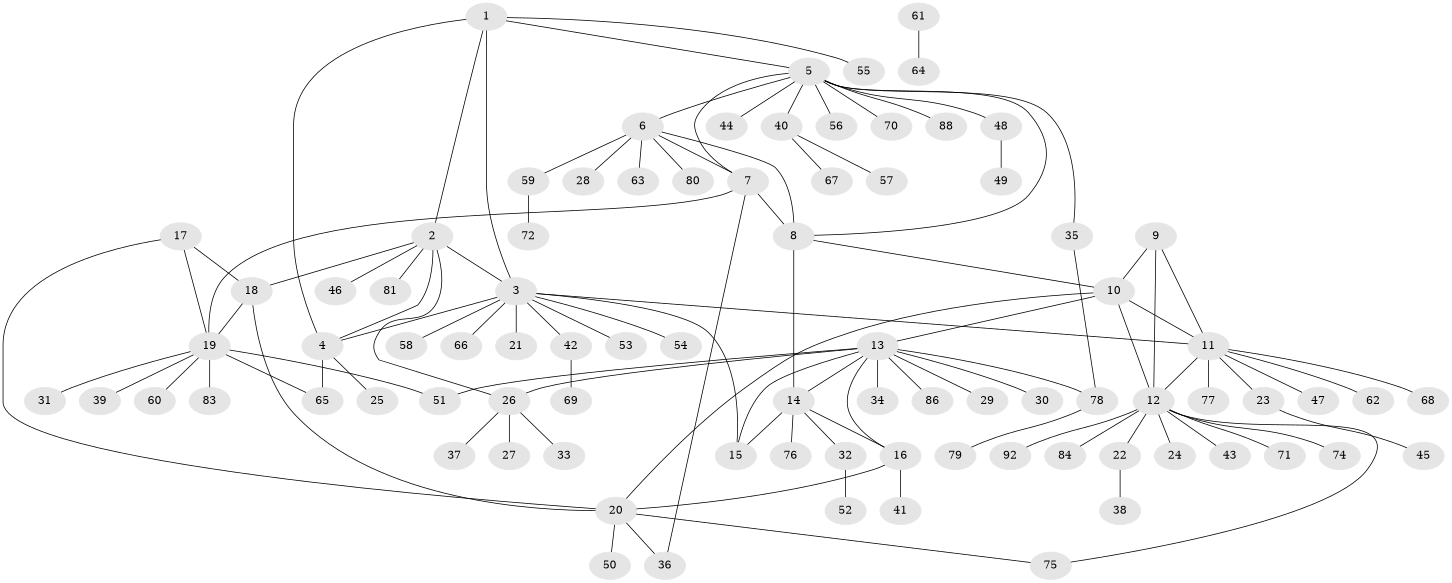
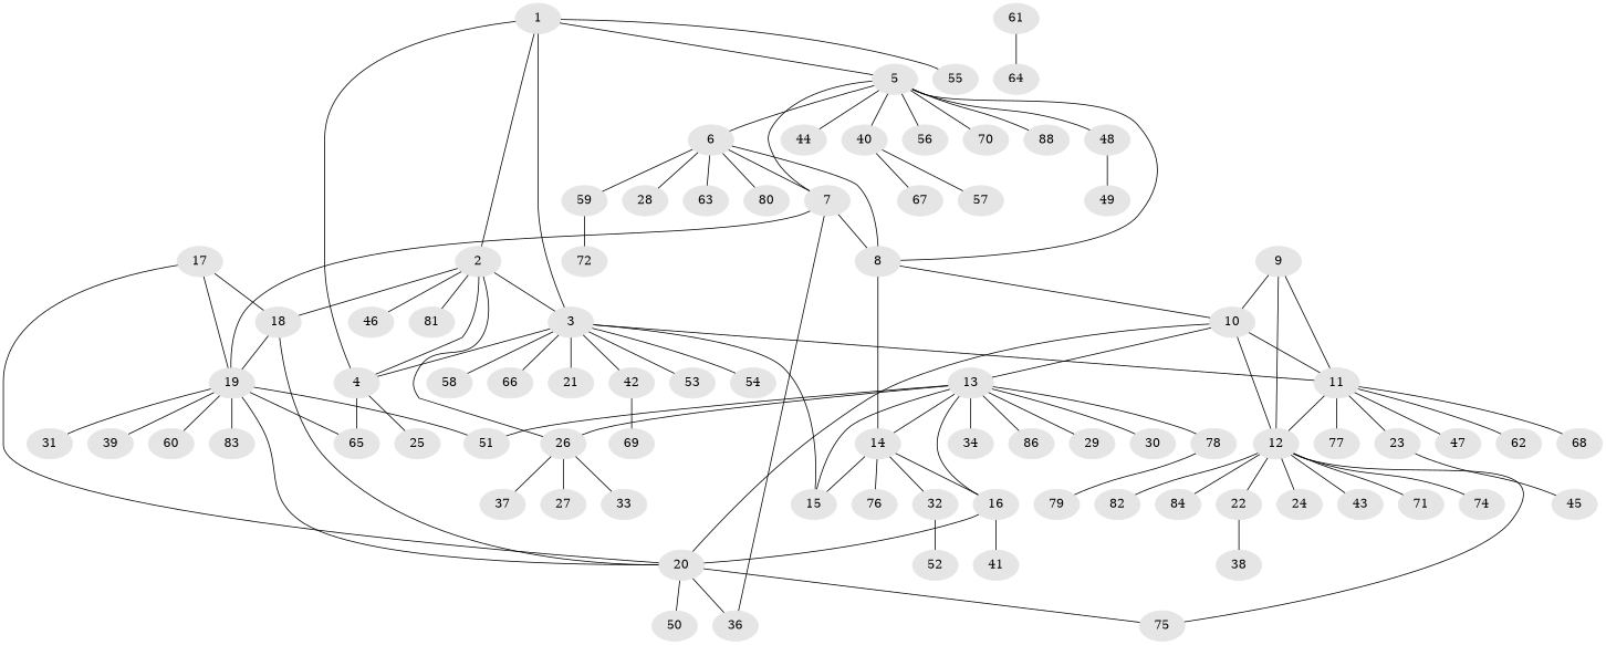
  graph {
    node [color=gray90 style=filled]
    1
    2
    3
    4
    5
    55
    18
    26
    46
    81
    11
    15
    21
    42
    53
    54
    58
    66
    25
    65
    6
    7
    8
-   35
    40
    44
    48
    56
    70
    n30 [label=88]
    19
    20
    27
    33
    37
    12
    23
    47
    62
    68
    77
    69
    28
    59
    63
    80
    36
    10
    14
    78
    57
    67
    49
    72
    51
    31
    39
    60
    83
    13
    16
    32
    76
    9
    22
    24
    43
    71
    74
    75
-   82 [label=92]
+   82
    84
    29
    30
    34
    86
    50
    45
    38
    41
    79
    52
    17
    61
    64
    1 -- 2
    1 -- 3
    1 -- 4
    1 -- 5
    1 -- 55
    2 -- 3
    2 -- 4
    2 -- 18
    2 -- 26
    2 -- 46
    2 -- 81
    3 -- 4
    3 -- 11
    3 -- 15
    3 -- 21
    3 -- 42
    3 -- 53
    3 -- 54
    3 -- 58
    3 -- 66
    4 -- 25
    4 -- 65
    5 -- 6
    5 -- 7
    5 -- 8
-   5 -- 35
    5 -- 40
    5 -- 44
    5 -- 48
    5 -- 56
    5 -- 70
    5 -- n30
    18 -- 19
    18 -- 20
    26 -- 27
    26 -- 33
    26 -- 37
    11 -- 12
    11 -- 23
    11 -- 47
    11 -- 62
    11 -- 68
    11 -- 77
    42 -- 69
    6 -- 7
    6 -- 8
    6 -- 28
    6 -- 59
    6 -- 63
    6 -- 80
    7 -- 8
    7 -- 19
    7 -- 36
    8 -- 10
    8 -- 14
-   35 -- 78
    40 -- 57
    40 -- 67
    48 -- 49
    19 -- 65
+   19 -- 20
    19 -- 51
    19 -- 31
    19 -- 39
    19 -- 60
    19 -- 83
    20 -- 36
    20 -- 75
    20 -- 50
    12 -- 22
    12 -- 24
    12 -- 43
    12 -- 71
    12 -- 74
    12 -- 75
    12 -- 82
    12 -- 84
    23 -- 45
    59 -- 72
    10 -- 11
    10 -- 20
    10 -- 12
    10 -- 13
    14 -- 15
    14 -- 16
    14 -- 32
    14 -- 76
    78 -- 79
    13 -- 26
    13 -- 15
    13 -- 14
    13 -- 78
    13 -- 51
    13 -- 16
    13 -- 29
    13 -- 30
    13 -- 34
    13 -- 86
    16 -- 20
    16 -- 41
    32 -- 52
    9 -- 11
    9 -- 12
    9 -- 10
    22 -- 38
    17 -- 18
    17 -- 19
    17 -- 20
    61 -- 64
  }
